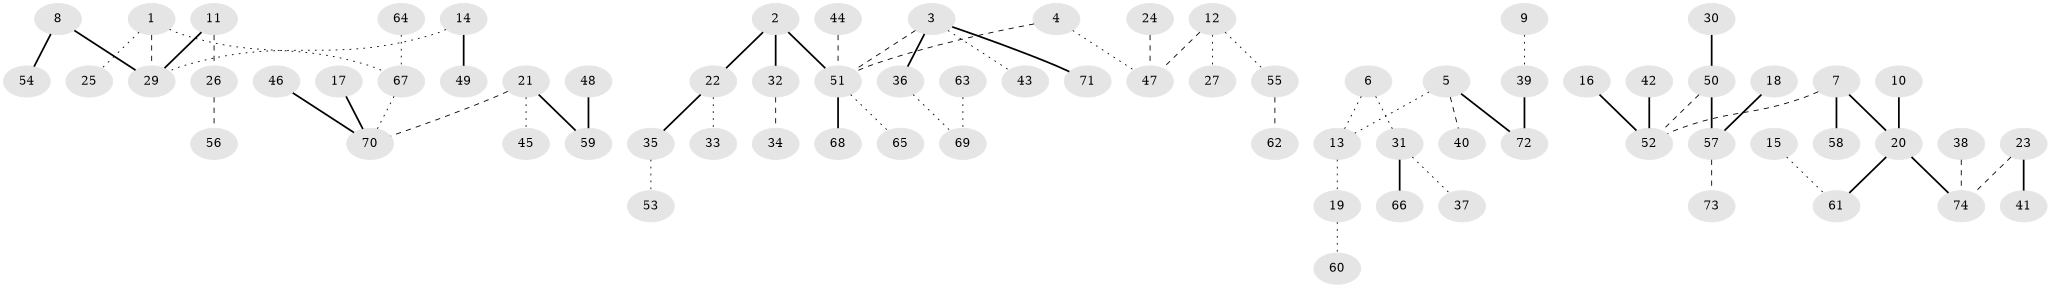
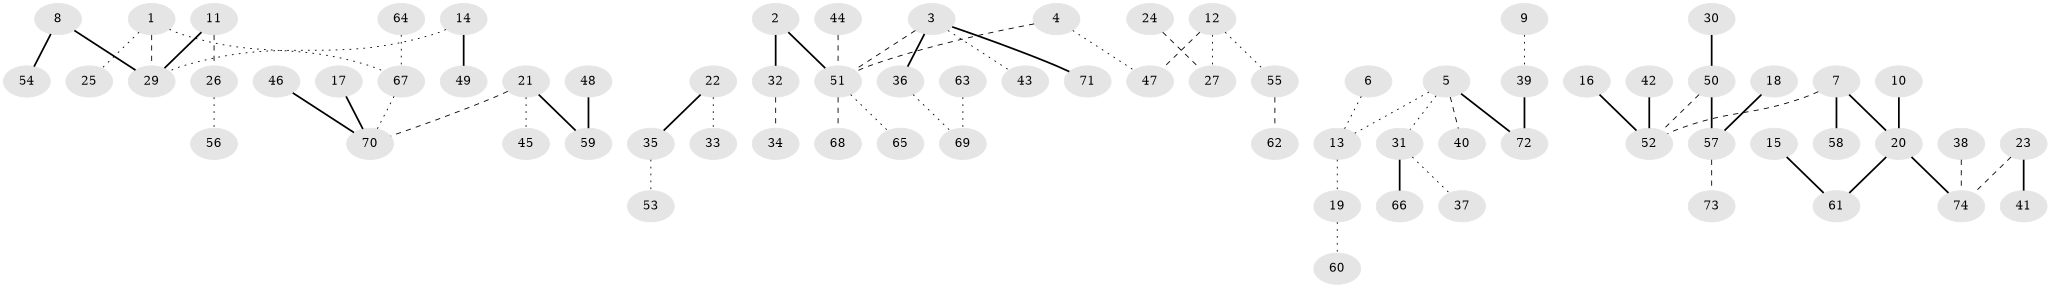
  graph {
    node [color=gray90 style=filled]
    edge [style=bold weight=1.0]
    1
    25
    29
    67
    70
    2
    22
    32
    51
    33
    35
    34
    65
    68
    3
    36
    43
    71
    69
    4
    47
    5
    13
    40
    72
    19
    6
    31
    37
    66
    7
    52
    20
    58
    61
    74
    8
    54
    9
    39
    10
    11
    26
    56
    12
    27
    55
    62
    60
    14
    49
    15
    16
    17
    18
    57
    73
    21
    45
    59
    53
    23
    41
    24
    30
    50
    38
    42
    44
    46
    48
    63
    64
    1 -- 25 [style=dotted]
    1 -- 29 [style=dashed]
    1 -- 67 [style=dotted]
    67 -- 70 [style=dotted]
-   2 -- 22
    2 -- 32
    2 -- 51
    22 -- 33 [style=dotted]
    22 -- 35
    32 -- 34 [style=dashed]
    51 -- 65 [style=dotted]
-   51 -- 68
+   51 -- 68 [style=dashed]
    35 -- 53 [style=dotted]
    3 -- 51 [style=dashed]
    3 -- 36
    3 -- 43 [style=dotted]
    3 -- 71
    36 -- 69 [style=dotted]
    4 -- 51 [style=dashed]
    4 -- 47 [style=dotted]
    5 -- 13 [style=dotted]
    5 -- 40 [style=dashed]
    5 -- 72
    13 -- 19 [style=dotted]
    19 -- 60 [style=dotted]
    6 -- 13 [style=dotted]
-   6 -- 31 [style=dotted]
+   5 -- 31 [style=dotted]
    31 -- 37 [style=dotted]
    31 -- 66
    7 -- 52 [style=dashed]
    7 -- 20
    7 -- 58
    20 -- 61
    20 -- 74
    8 -- 29
    8 -- 54
    9 -- 39 [style=dotted]
    39 -- 72
    10 -- 20
    11 -- 29
    11 -- 26 [style=dashed]
-   26 -- 56 [style=dashed]
+   26 -- 56 [style=dotted]
    12 -- 47 [style=dashed]
    12 -- 27 [style=dotted]
    12 -- 55 [style=dotted]
    55 -- 62 [style=dashed]
    14 -- 29 [style=dotted]
    14 -- 49
-   15 -- 61 [style=dotted]
+   15 -- 61
    16 -- 52
    17 -- 70
    18 -- 57
    57 -- 73 [style=dashed]
    21 -- 70 [style=dashed]
    21 -- 45 [style=dotted]
    21 -- 59
    23 -- 74 [style=dashed]
    23 -- 41
-   24 -- 47 [style=dashed]
+   24 -- 27 [style=dashed]
    30 -- 50
    50 -- 52 [style=dashed]
    50 -- 57
    38 -- 74 [style=dashed]
    42 -- 52
    44 -- 51 [style=dashed]
    46 -- 70
    48 -- 59
    63 -- 69 [style=dotted]
    64 -- 67 [style=dotted]
  }
